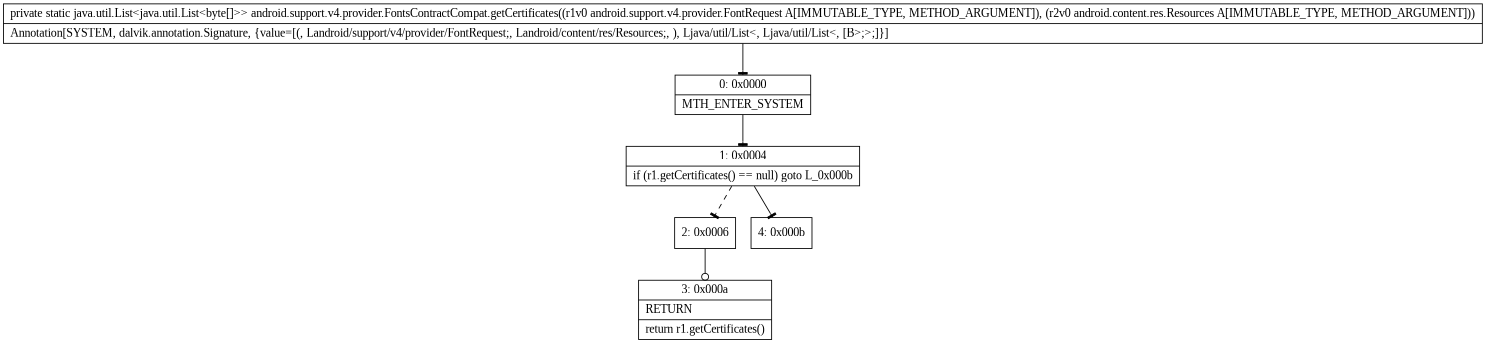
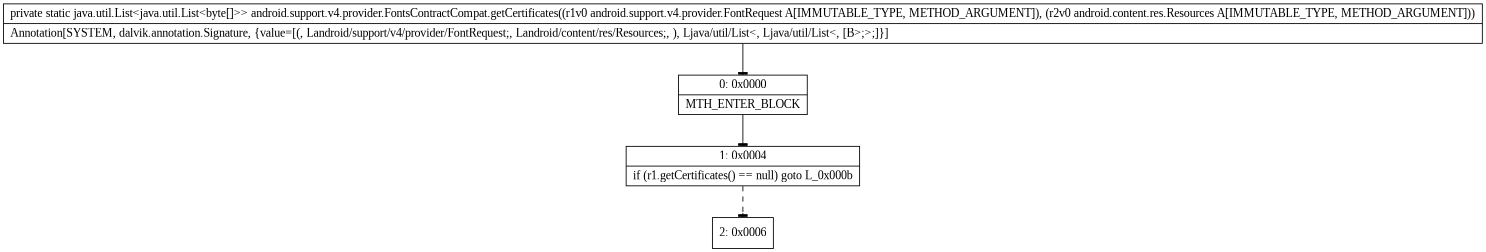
  digraph {
    fontname="Liberation Serif"
    node [fontname="Liberation Serif" shape=record]
    edge [arrowhead=tee fontname="Liberation Serif"]
-   n1 [label="{0\:\ 0x0000|MTH_ENTER_SYSTEM\l}"]
+   n1 [label="{0\:\ 0x0000|MTH_ENTER_BLOCK\l}"]
    n2 [label="{1\:\ 0x0004|if (r1.getCertificates() == null) goto L_0x000b\l}"]
    n3 [label="{2\:\ 0x0006}"]
-   n4 [label="{4\:\ 0x000b}"]
-   n5 [label="{3\:\ 0x000a|RETURN\l|return r1.getCertificates()\l}"]
    n6 [label="{private static java.util.List\<java.util.List\<byte[]\>\> android.support.v4.provider.FontsContractCompat.getCertificates((r1v0 android.support.v4.provider.FontRequest A[IMMUTABLE_TYPE, METHOD_ARGUMENT]), (r2v0 android.content.res.Resources A[IMMUTABLE_TYPE, METHOD_ARGUMENT]))  | Annotation[SYSTEM, dalvik.annotation.Signature, \{value=[(, Landroid\/support\/v4\/provider\/FontRequest;, Landroid\/content\/res\/Resources;, ), Ljava\/util\/List\<, Ljava\/util\/List\<, [B\>;\>;]\}]\l}"]
    n1 -> n2
    n2 -> n3 [style=dashed]
-   n2 -> n4
-   n3 -> n5 [arrowhead=odot]
    n6 -> n1
  }
